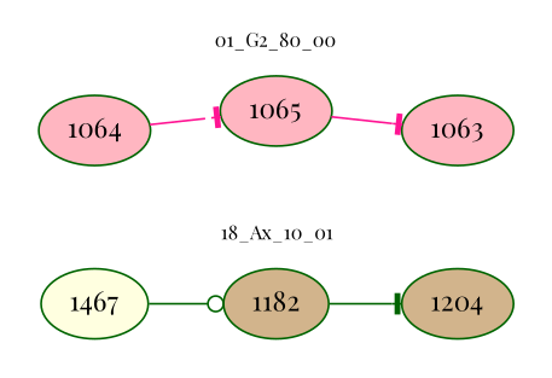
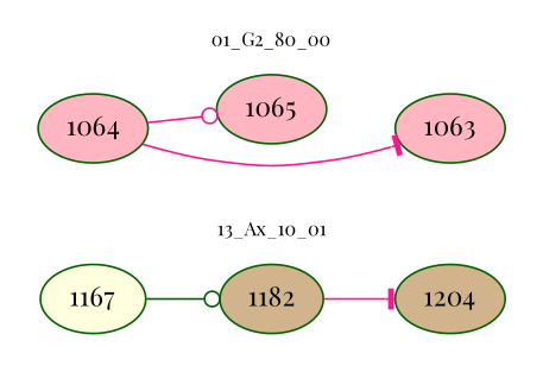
  digraph {
    fontname="Playfair Display"
    rankdir=LR
    node [color=darkgreen fillcolor=lightpink fontname="Playfair Display" style=filled]
    edge [arrowhead=tee color=darkgreen fontname="Playfair Display"]
    n1 [fillcolor=tan label=1182]
-   n2 [fillcolor=lightyellow label=1467]
+   n2 [fillcolor=lightyellow label=1167]
    n3 [fillcolor=tan label=1204]
    n4 [label=1064]
    n5 [label=1063]
    n6 [label=1065]
    subgraph cluster_1 {
      color=white
      fontsize=10
-     label="18_Ax_10_01"
+     label="13_Ax_10_01"
      n1
      n2
      n3
    }
    subgraph cluster_2 {
      color=white
      fontsize=10
      label="01_G2_80_00"
      n4
      n5
      n6
    }
-   n1 -> n3
+   n1 -> n3 [color=deeppink]
    n2 -> n1 [arrowhead=odot]
-   n6 -> n5 [color=deeppink]
-   n4 -> n6 [color=deeppink]
+   n4 -> n5 [color=deeppink]
+   n4 -> n6 [arrowhead=odot color=deeppink]
  }
